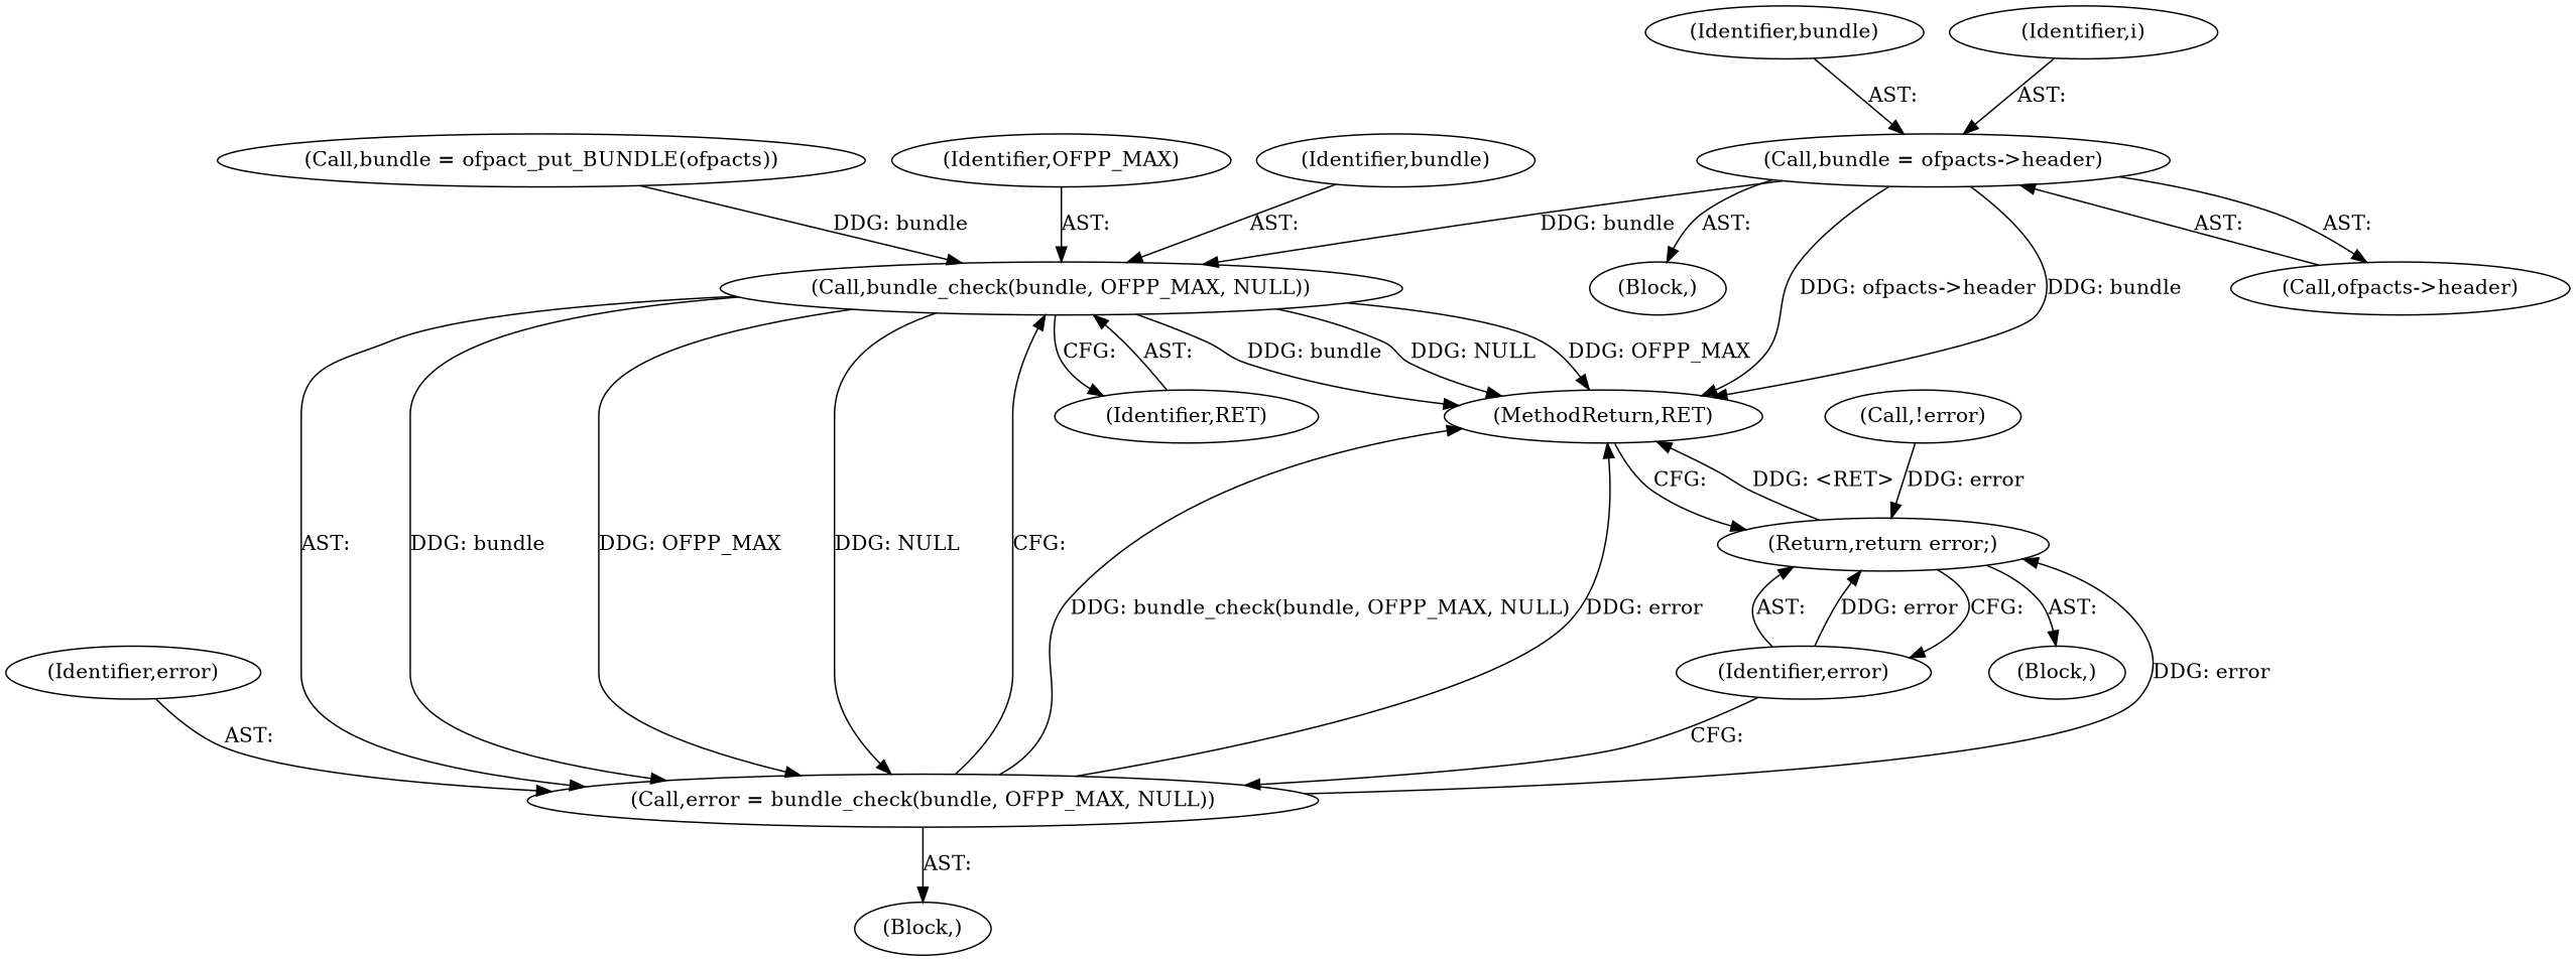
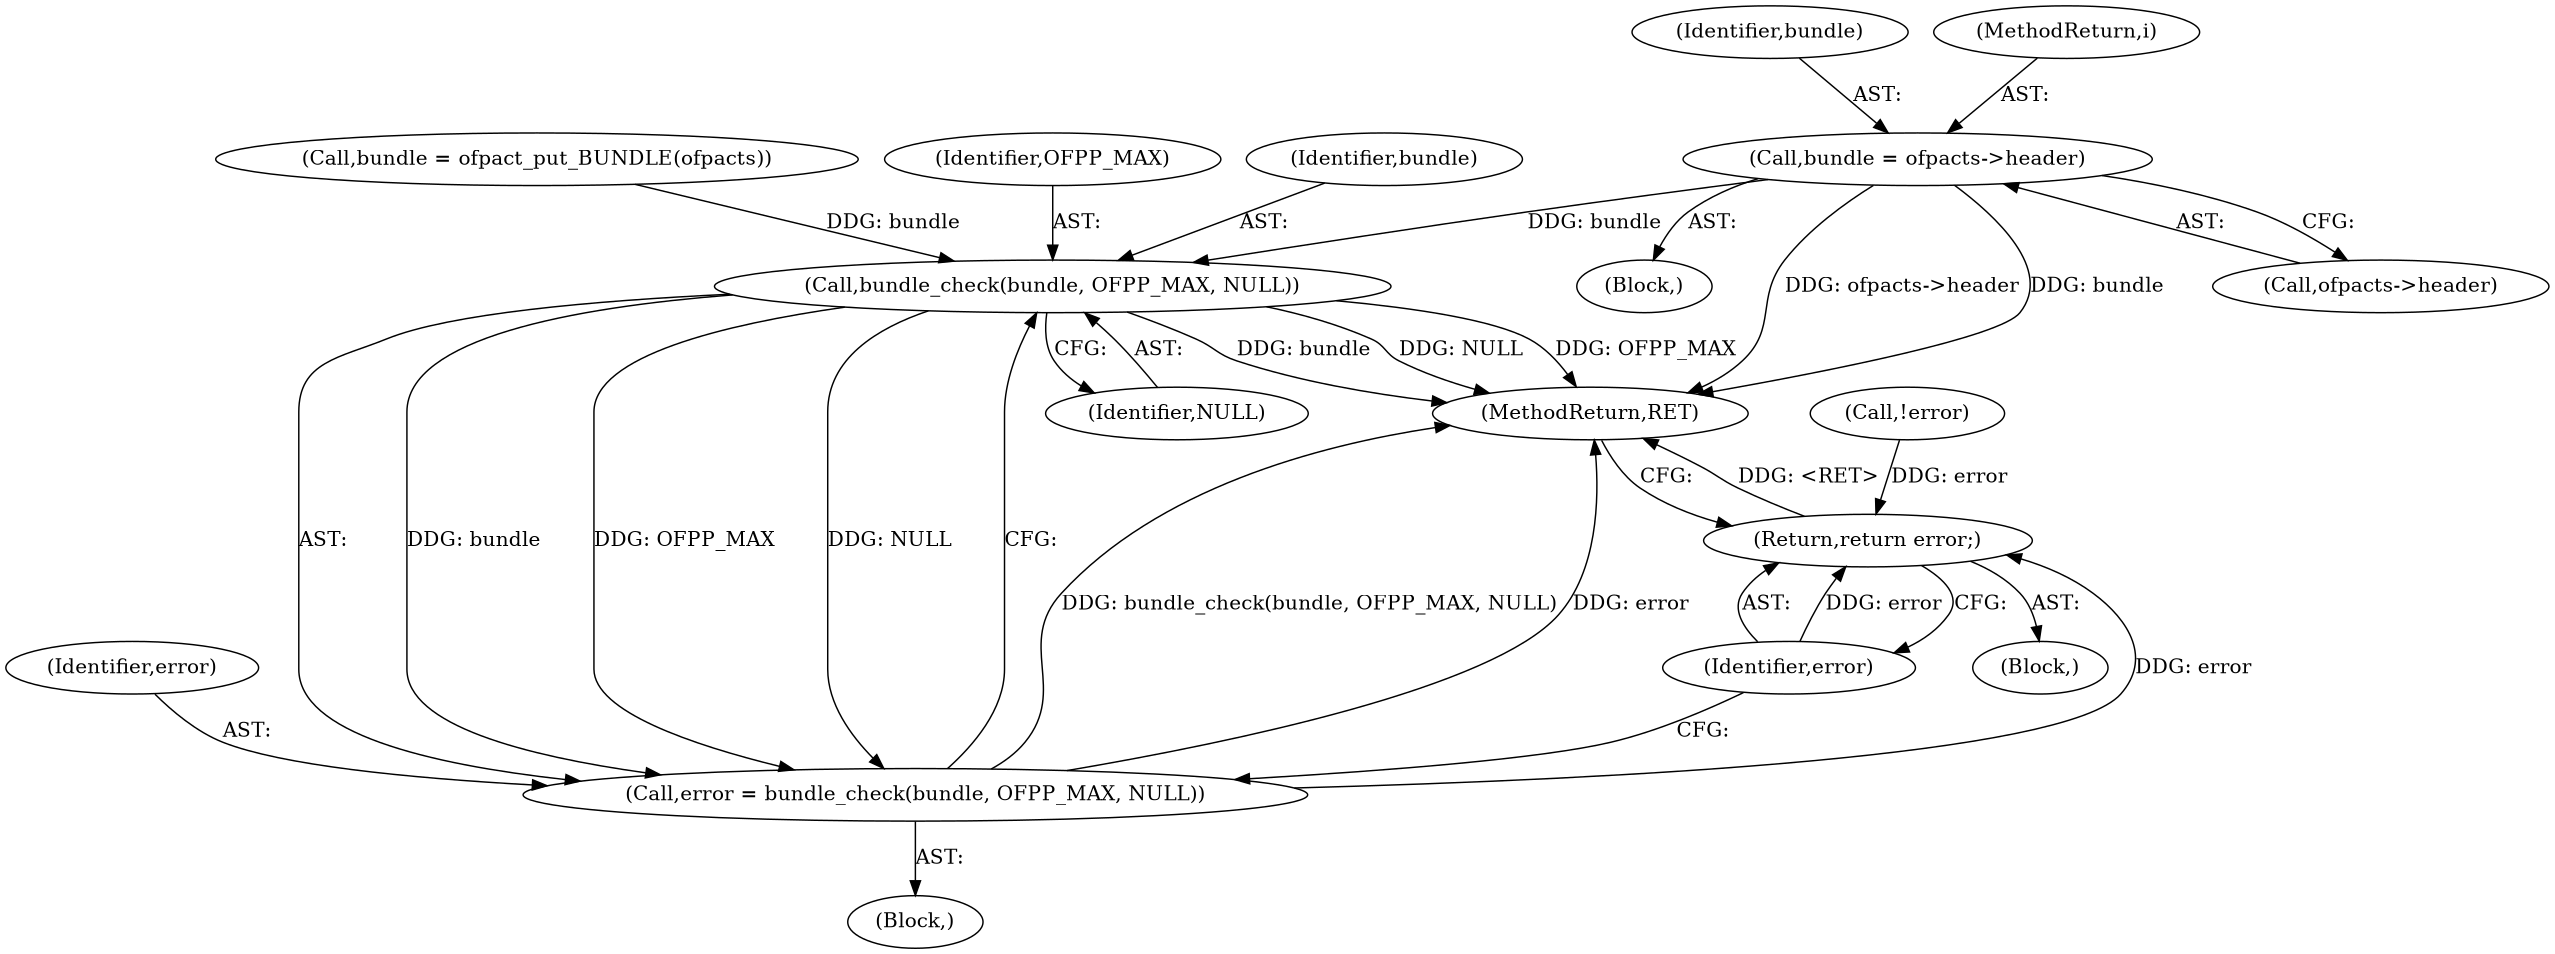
  digraph {
    n1 [label="(Call,bundle = ofpacts->header)"]
    n2 [label="(Call,bundle_check(bundle, OFPP_MAX, NULL))"]
    n3 [label="(Call,ofpacts->header)"]
    n4 [label="(Block,)"]
    n5 [label="(MethodReturn,RET)"]
    n6 [label="(Call,error = bundle_check(bundle, OFPP_MAX, NULL))"]
-   n7 [label="(Identifier,RET)"]
+   n7 [label="(Identifier,NULL)"]
    n8 [label="(Return,return error;)"]
    n9 [label="(Block,)"]
    n10 [label="(Identifier,error)"]
    n11 [label="(Block,)"]
    n12 [label="(Identifier,bundle)"]
    n13 [label="(Identifier,bundle)"]
    n14 [label="(Call,bundle = ofpact_put_BUNDLE(ofpacts))"]
    n15 [label="(Identifier,error)"]
-   n16 [label="(Identifier,i)"]
+   n16 [label="(MethodReturn,i)"]
    n17 [label="(Call,!error)"]
    n18 [label="(Identifier,OFPP_MAX)"]
    n1 -> n2 [label="DDG: bundle"]
-   n1 -> n3 [label="AST: "]
+   n1 -> n3 [label="CFG: "]
    n1 -> n4 [label="AST: "]
    n1 -> n5 [label="DDG: ofpacts->header"]
    n1 -> n5 [label="DDG: bundle"]
    n2 -> n5 [label="DDG: OFPP_MAX"]
    n2 -> n5 [label="DDG: bundle"]
    n2 -> n5 [label="DDG: NULL"]
    n2 -> n6 [label="AST: "]
    n2 -> n6 [label="DDG: bundle"]
    n2 -> n6 [label="DDG: OFPP_MAX"]
    n2 -> n6 [label="DDG: NULL"]
    n2 -> n7 [label="CFG: "]
    n3 -> n1 [label="AST: "]
    n5 -> n8 [label="CFG: "]
    n6 -> n2 [label="CFG: "]
    n6 -> n5 [label="DDG: bundle_check(bundle, OFPP_MAX, NULL)"]
    n6 -> n5 [label="DDG: error"]
    n6 -> n8 [label="DDG: error"]
    n6 -> n9 [label="AST: "]
    n7 -> n2 [label="AST: "]
    n8 -> n5 [label="DDG: <RET>"]
    n8 -> n10 [label="CFG: "]
    n8 -> n11 [label="AST: "]
    n10 -> n6 [label="CFG: "]
    n10 -> n8 [label="AST: "]
    n10 -> n8 [label="DDG: error"]
    n12 -> n2 [label="AST: "]
    n13 -> n1 [label="AST: "]
    n14 -> n2 [label="DDG: bundle"]
    n15 -> n6 [label="AST: "]
    n16 -> n1 [label="AST: "]
    n17 -> n8 [label="DDG: error"]
    n18 -> n2 [label="AST: "]
  }
